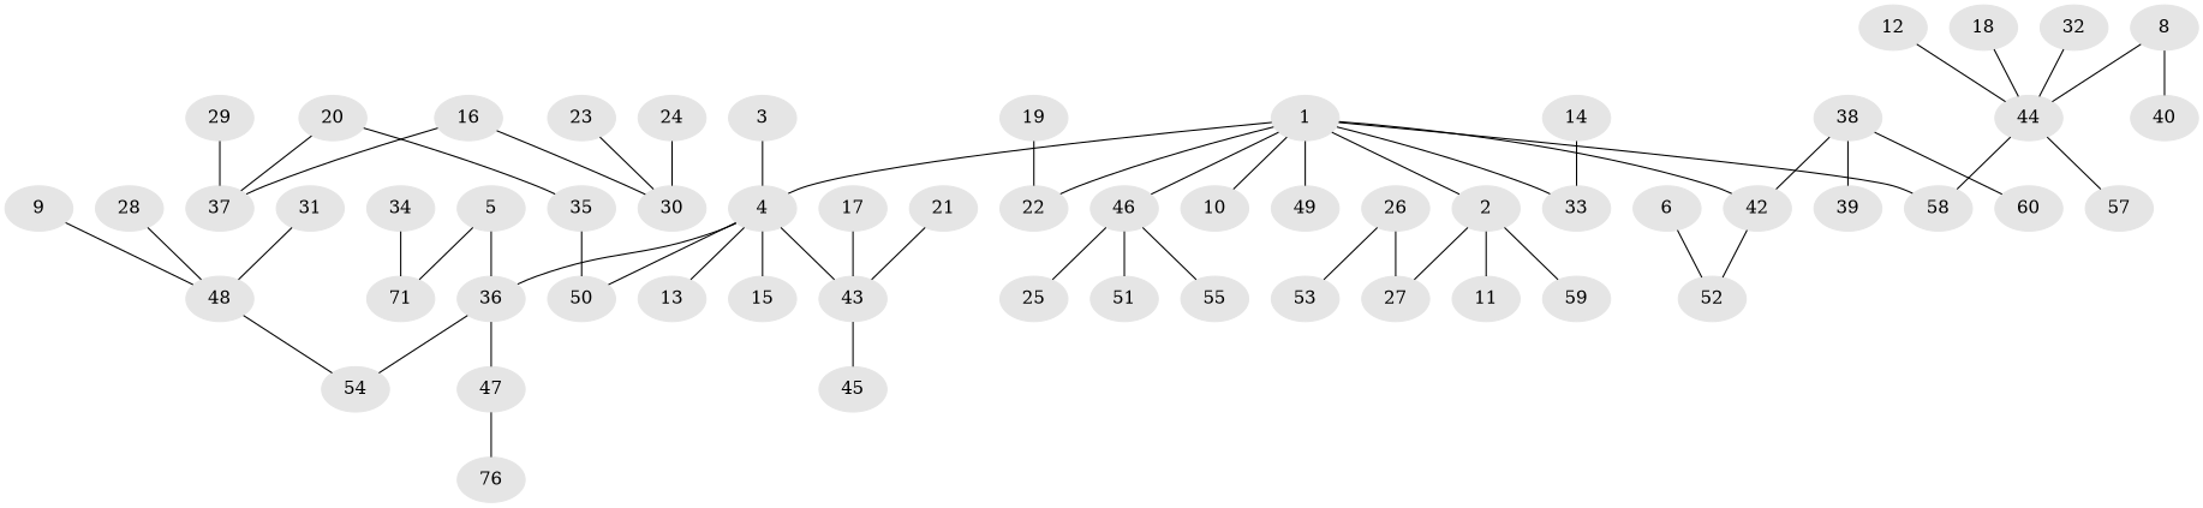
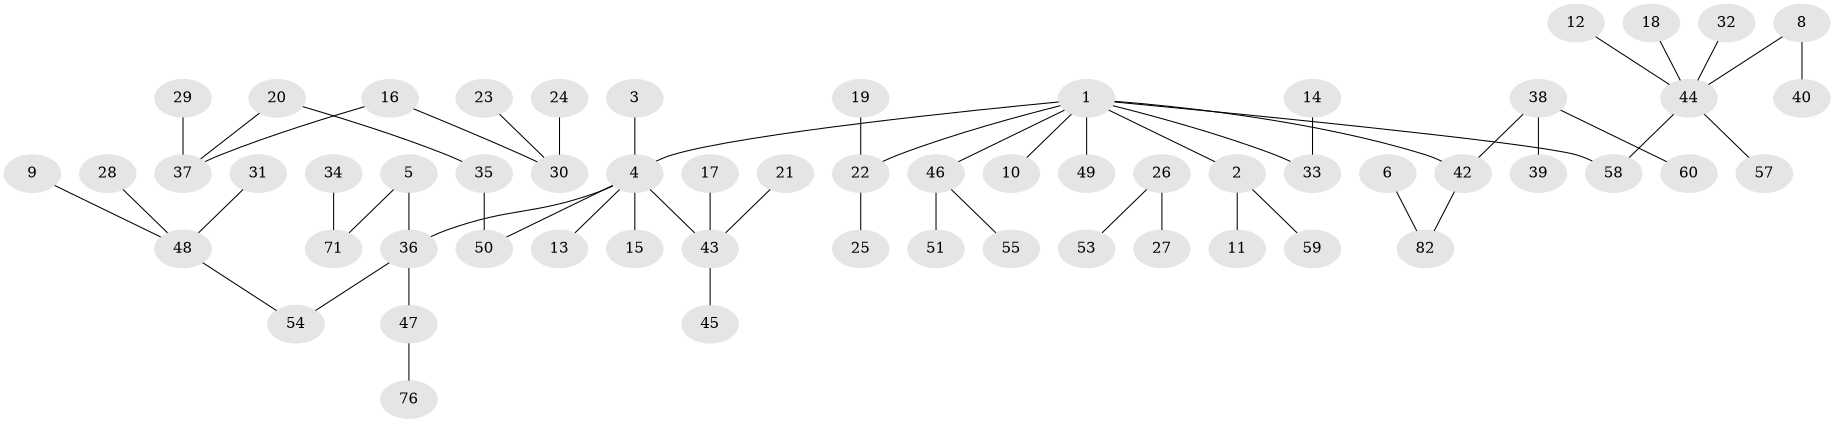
  graph {
    node [color=gray90 style=filled]
    edge [weight=1.0]
    1
    2
    4
    10
    22
    33
    42
    46
    49
    58
    11
    27
    59
    13
    15
    36
    43
    50
    25
-   52
+   52 [label=82]
    51
    55
    3
    47
    54
    45
    5
    n28 [label=71]
    6
    8
    40
    44
    57
    9
    48
    12
    14
    16
    37
    30
    17
    18
    19
    20
    35
    21
    23
    24
    26
    53
    28
    29
    31
    32
    34
    n56 [label=76]
    38
    39
    60
    1 -- 2
    1 -- 4
    1 -- 10
    1 -- 22
    1 -- 33
    1 -- 42
    1 -- 46
    1 -- 49
    1 -- 58
    2 -- 11
-   2 -- 27
    2 -- 59
    4 -- 13
    4 -- 15
    4 -- 36
    4 -- 43
    4 -- 50
-   46 -- 25
+   22 -- 25
    42 -- 52
    46 -- 51
    46 -- 55
    36 -- 47
    36 -- 54
    43 -- 45
    3 -- 4
    47 -- n56
    5 -- 36
    5 -- n28
    6 -- 52
    8 -- 40
    8 -- 44
    44 -- 58
    44 -- 57
    9 -- 48
    48 -- 54
    12 -- 44
    14 -- 33
    16 -- 37
    16 -- 30
    17 -- 43
    18 -- 44
    19 -- 22
    20 -- 37
    20 -- 35
    35 -- 50
    21 -- 43
    23 -- 30
    24 -- 30
    26 -- 27
    26 -- 53
    28 -- 48
    29 -- 37
    31 -- 48
    32 -- 44
    34 -- n28
    38 -- 42
    38 -- 39
    38 -- 60
  }
